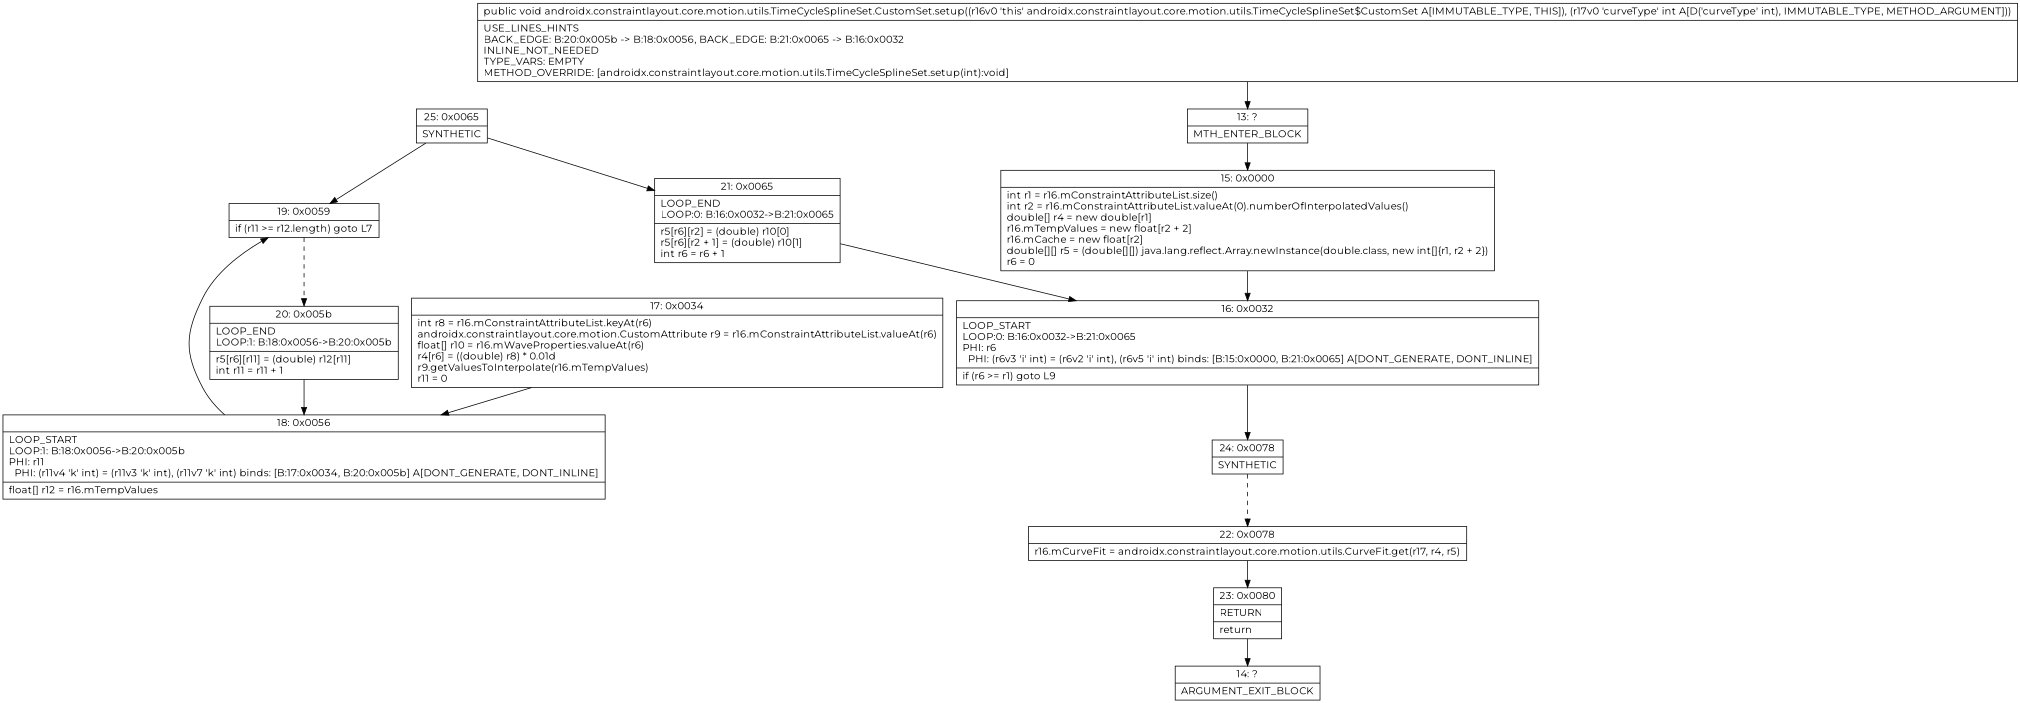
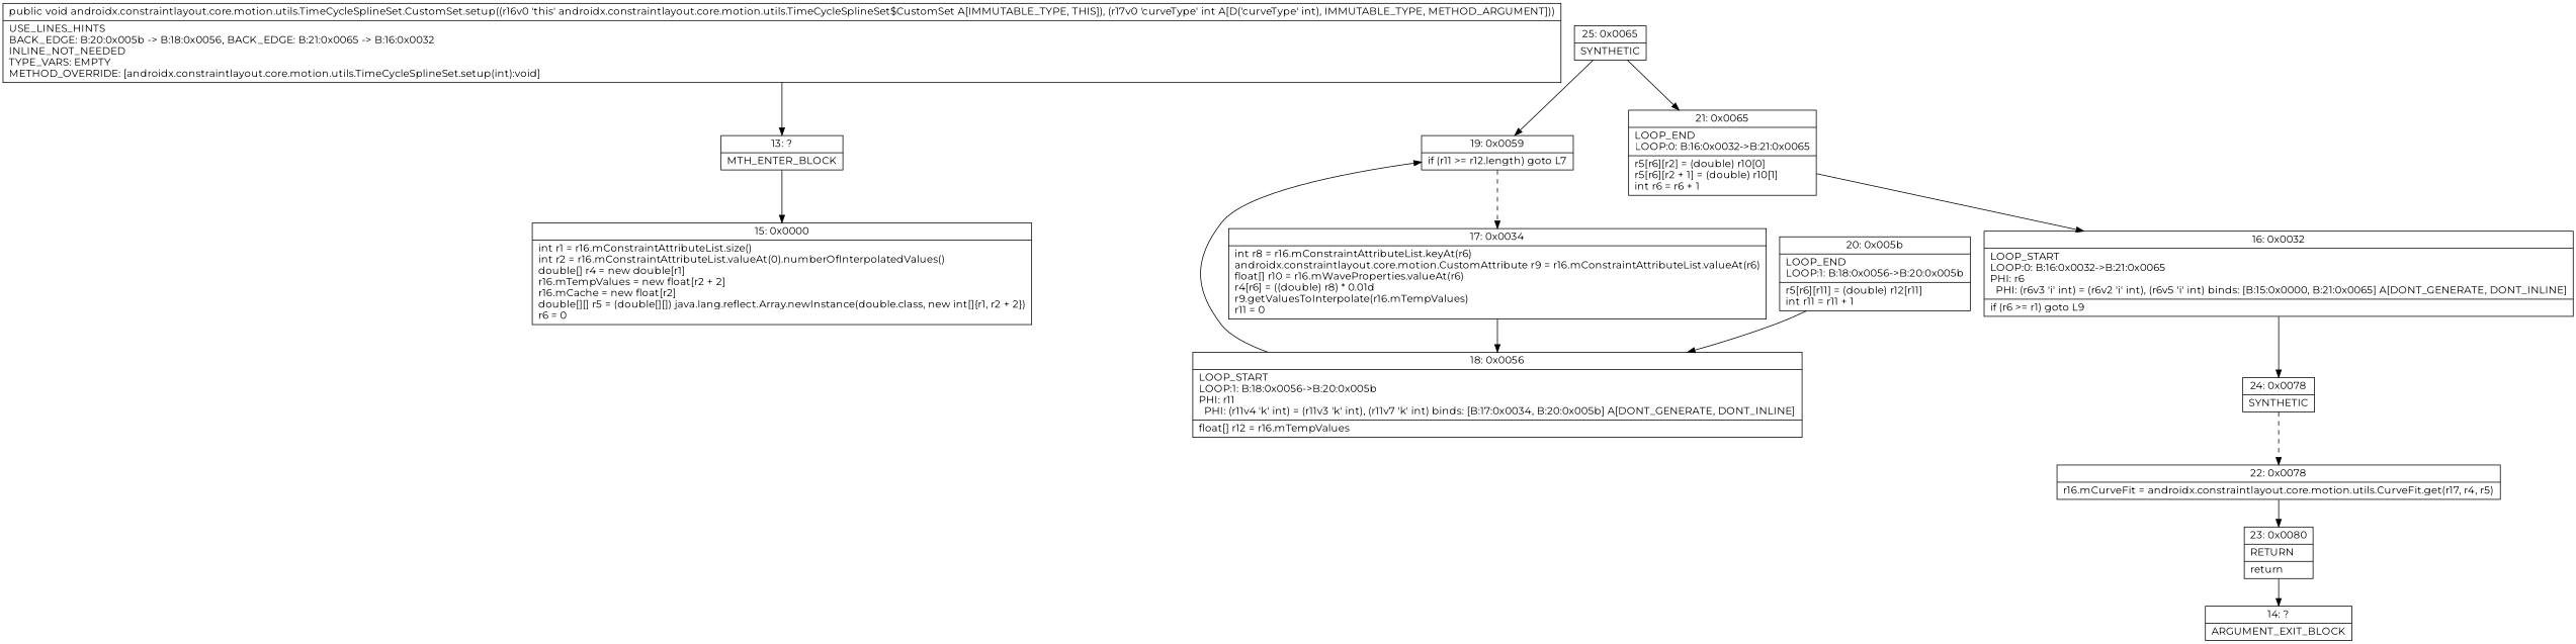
  digraph {
    fontname=Montserrat
    node [fontname=Montserrat shape=record]
    edge [fontname=Montserrat]
    n1 [label="{13\:\ ?|MTH_ENTER_BLOCK\l}"]
    n2 [label="{15\:\ 0x0000|int r1 = r16.mConstraintAttributeList.size()\lint r2 = r16.mConstraintAttributeList.valueAt(0).numberOfInterpolatedValues()\ldouble[] r4 = new double[r1]\lr16.mTempValues = new float[r2 + 2]\lr16.mCache = new float[r2]\ldouble[][] r5 = (double[][]) java.lang.reflect.Array.newInstance(double.class, new int[]\{r1, r2 + 2\})\lr6 = 0\l}"]
    n3 [label="{16\:\ 0x0032|LOOP_START\lLOOP:0: B:16:0x0032\-\>B:21:0x0065\lPHI: r6 \l  PHI: (r6v3 'i' int) = (r6v2 'i' int), (r6v5 'i' int) binds: [B:15:0x0000, B:21:0x0065] A[DONT_GENERATE, DONT_INLINE]\l|if (r6 \>= r1) goto L9\l}"]
    n4 [label="{24\:\ 0x0078|SYNTHETIC\l}"]
    n5 [label="{17\:\ 0x0034|int r8 = r16.mConstraintAttributeList.keyAt(r6)\landroidx.constraintlayout.core.motion.CustomAttribute r9 = r16.mConstraintAttributeList.valueAt(r6)\lfloat[] r10 = r16.mWaveProperties.valueAt(r6)\lr4[r6] = ((double) r8) * 0.01d\lr9.getValuesToInterpolate(r16.mTempValues)\lr11 = 0\l}"]
    n6 [label="{18\:\ 0x0056|LOOP_START\lLOOP:1: B:18:0x0056\-\>B:20:0x005b\lPHI: r11 \l  PHI: (r11v4 'k' int) = (r11v3 'k' int), (r11v7 'k' int) binds: [B:17:0x0034, B:20:0x005b] A[DONT_GENERATE, DONT_INLINE]\l|float[] r12 = r16.mTempValues\l}"]
    n7 [label="{22\:\ 0x0078|r16.mCurveFit = androidx.constraintlayout.core.motion.utils.CurveFit.get(r17, r4, r5)\l}"]
    n8 [label="{19\:\ 0x0059|if (r11 \>= r12.length) goto L7\l}"]
    n9 [label="{20\:\ 0x005b|LOOP_END\lLOOP:1: B:18:0x0056\-\>B:20:0x005b\l|r5[r6][r11] = (double) r12[r11]\lint r11 = r11 + 1\l}"]
    n10 [label="{25\:\ 0x0065|SYNTHETIC\l}"]
    n11 [label="{21\:\ 0x0065|LOOP_END\lLOOP:0: B:16:0x0032\-\>B:21:0x0065\l|r5[r6][r2] = (double) r10[0]\lr5[r6][r2 + 1] = (double) r10[1]\lint r6 = r6 + 1\l}"]
    n12 [label="{23\:\ 0x0080|RETURN\l|return\l}"]
    n13 [label="{14\:\ ?|ARGUMENT_EXIT_BLOCK\l}"]
    n14 [label="{public void androidx.constraintlayout.core.motion.utils.TimeCycleSplineSet.CustomSet.setup((r16v0 'this' androidx.constraintlayout.core.motion.utils.TimeCycleSplineSet$CustomSet A[IMMUTABLE_TYPE, THIS]), (r17v0 'curveType' int A[D('curveType' int), IMMUTABLE_TYPE, METHOD_ARGUMENT]))  | USE_LINES_HINTS\lBACK_EDGE: B:20:0x005b \-\> B:18:0x0056, BACK_EDGE: B:21:0x0065 \-\> B:16:0x0032\lINLINE_NOT_NEEDED\lTYPE_VARS: EMPTY\lMETHOD_OVERRIDE: [androidx.constraintlayout.core.motion.utils.TimeCycleSplineSet.setup(int):void]\l}"]
    n1 -> n2
-   n2 -> n3
    n3 -> n4
    n4 -> n7 [style=dashed]
    n5 -> n6
    n6 -> n8
    n7 -> n12
-   n8 -> n9 [style=dashed]
+   n8 -> n5 [style=dashed]
    n9 -> n6
    n10 -> n8
    n10 -> n11
    n11 -> n3
    n12 -> n13
    n14 -> n1
  }
